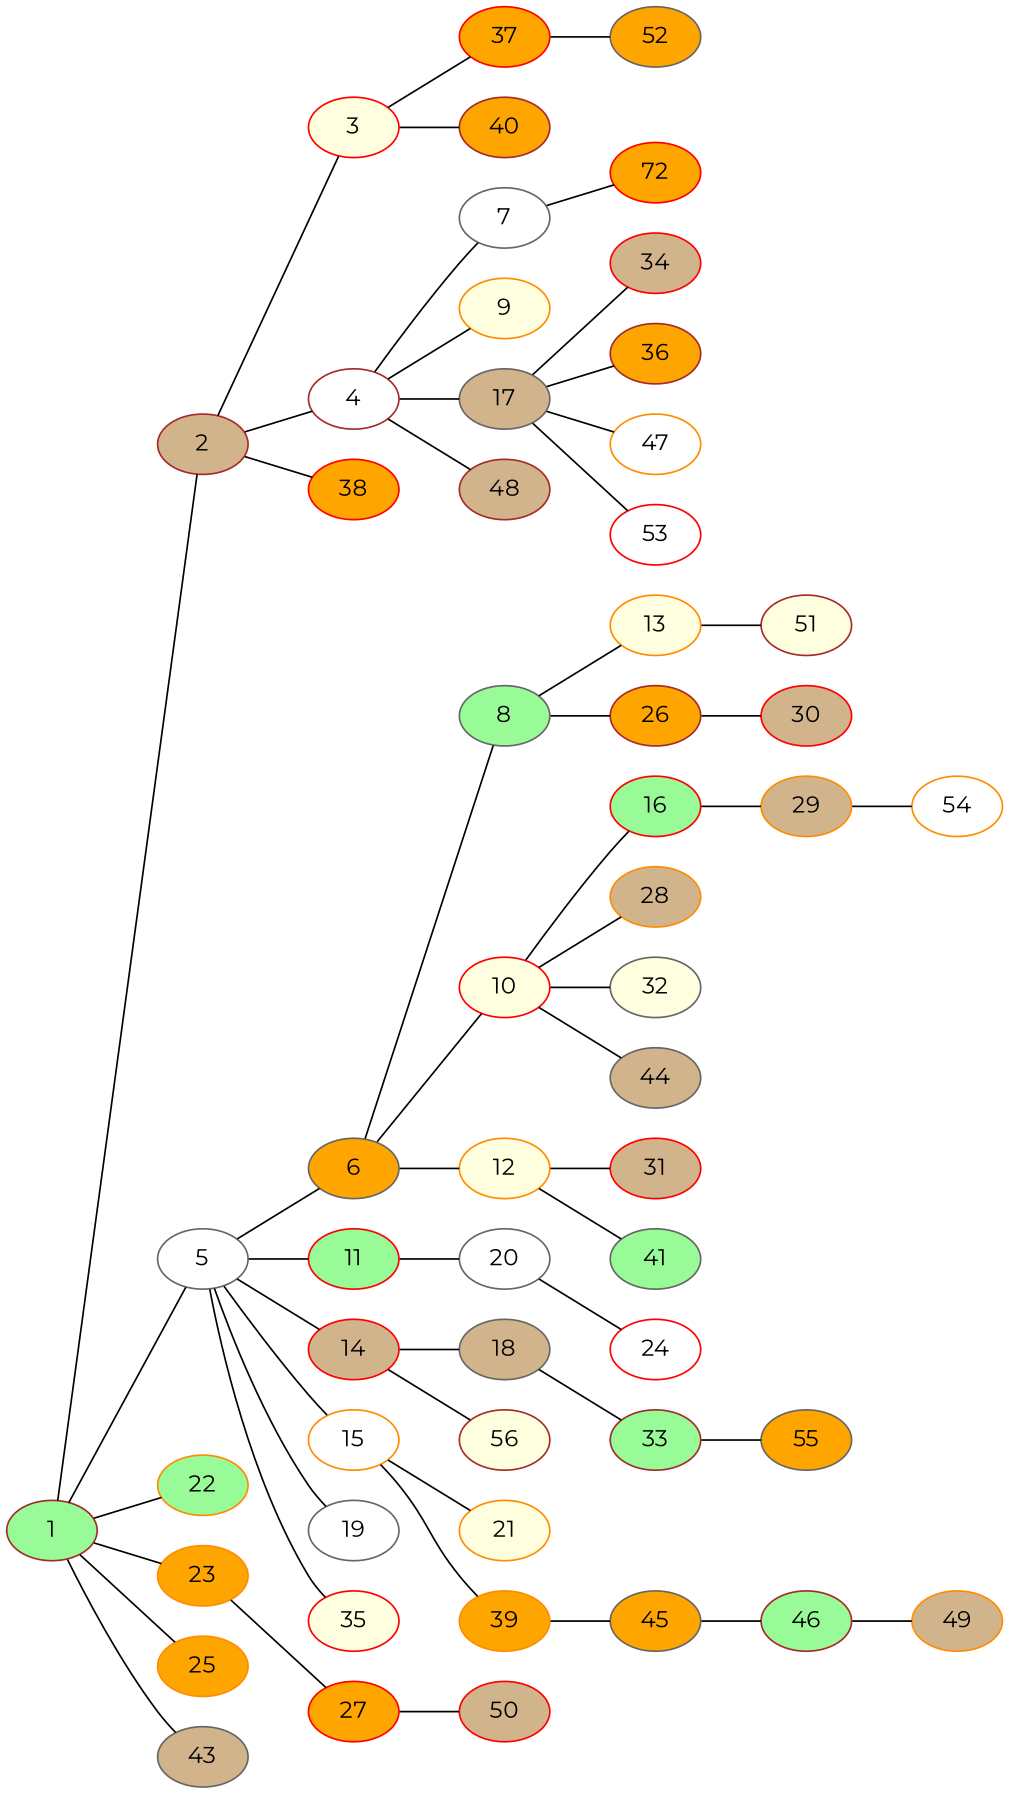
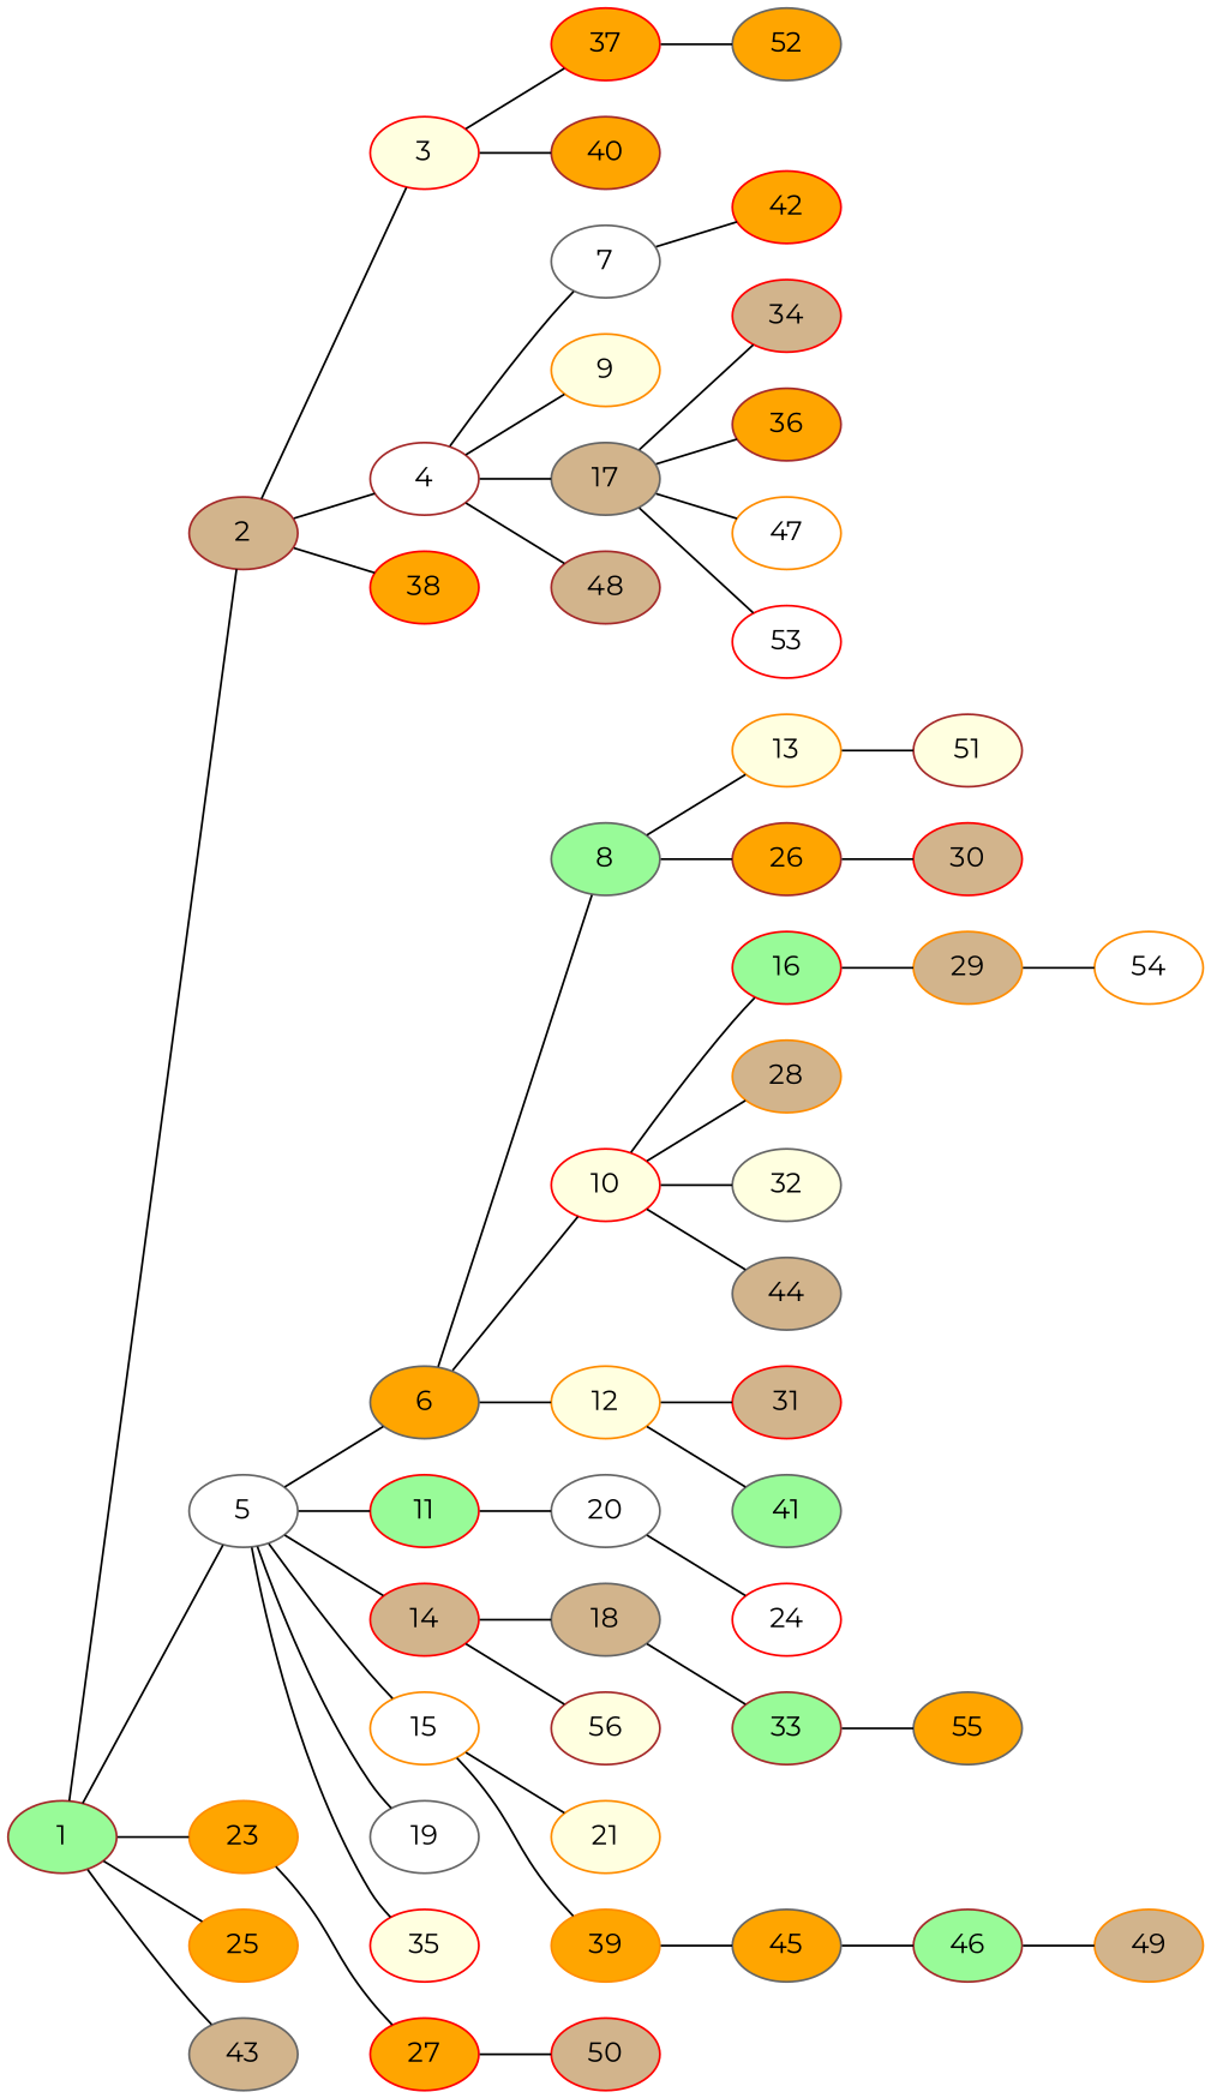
  graph {
    fontname=Montserrat
    rankdir=LR
    node [color=red fillcolor=tan fontname=Montserrat style=filled]
    edge [fontname=Montserrat weight=1.0]
    1 [color=brown fillcolor=palegreen]
    2 [color=brown]
    5 [color=gray40 fillcolor=white]
-   22 [color=darkorange fillcolor=palegreen]
    23 [color=darkorange fillcolor=orange]
    25 [color=darkorange fillcolor=orange]
    43 [color=gray40]
    3 [fillcolor=lightyellow]
    4 [color=brown fillcolor=white]
    38 [fillcolor=orange]
    6 [color=gray40 fillcolor=orange]
    11 [fillcolor=palegreen]
    14
    15 [color=darkorange fillcolor=white]
    19 [color=gray40 fillcolor=white]
    35 [fillcolor=lightyellow]
    27 [fillcolor=orange]
    37 [fillcolor=orange]
    40 [color=brown fillcolor=orange]
    7 [color=gray40 fillcolor=white]
    9 [color=darkorange fillcolor=lightyellow]
    17 [color=gray40]
    48 [color=brown]
    52 [color=gray40 fillcolor=orange]
-   42 [fillcolor=orange label=72]
+   42 [fillcolor=orange]
    34
    36 [color=brown fillcolor=orange]
    47 [color=darkorange fillcolor=white]
    53 [fillcolor=white]
    8 [color=gray40 fillcolor=palegreen]
    10 [fillcolor=lightyellow]
    12 [color=darkorange fillcolor=lightyellow]
    20 [color=gray40 fillcolor=white]
    18 [color=gray40]
    56 [color=brown fillcolor=lightyellow]
    21 [color=darkorange fillcolor=lightyellow]
    39 [color=darkorange fillcolor=orange]
    13 [color=darkorange fillcolor=lightyellow]
    26 [color=brown fillcolor=orange]
    16 [fillcolor=palegreen]
    28 [color=darkorange]
    32 [color=gray40 fillcolor=lightyellow]
    44 [color=gray40]
    31
    41 [color=gray40 fillcolor=palegreen]
    51 [color=brown fillcolor=lightyellow]
    30
    29 [color=darkorange]
    24 [fillcolor=white]
    33 [color=brown fillcolor=palegreen]
    45 [color=gray40 fillcolor=orange]
    54 [color=darkorange fillcolor=white]
    55 [color=gray40 fillcolor=orange]
    50
    46 [color=brown fillcolor=palegreen]
    49 [color=darkorange]
    1 -- 2
    1 -- 5
-   1 -- 22
    1 -- 23
    1 -- 25
    1 -- 43
    2 -- 3
    2 -- 4
    2 -- 38
    5 -- 6 [weight=5.0]
    5 -- 11
    5 -- 14
    5 -- 15
    5 -- 19
    5 -- 35
    23 -- 27 [weight=2.0]
    3 -- 37
    3 -- 40
    4 -- 7
    4 -- 9
    4 -- 17
    4 -- 48 [weight=2.0]
    6 -- 8
    6 -- 10
    6 -- 12
    11 -- 20 [weight=2.0]
    14 -- 18
    14 -- 56
    15 -- 21 [weight=2.0]
    15 -- 39
    27 -- 50
    37 -- 52
    7 -- 42
    17 -- 34
    17 -- 36
    17 -- 47
    17 -- 53
    8 -- 13
    8 -- 26
    10 -- 16
    10 -- 28
    10 -- 32
    10 -- 44
    12 -- 31
    12 -- 41
    20 -- 24
    18 -- 33
    39 -- 45 [weight=2.0]
    13 -- 51
    26 -- 30
    16 -- 29
    29 -- 54
    33 -- 55
    45 -- 46
    46 -- 49
  }
